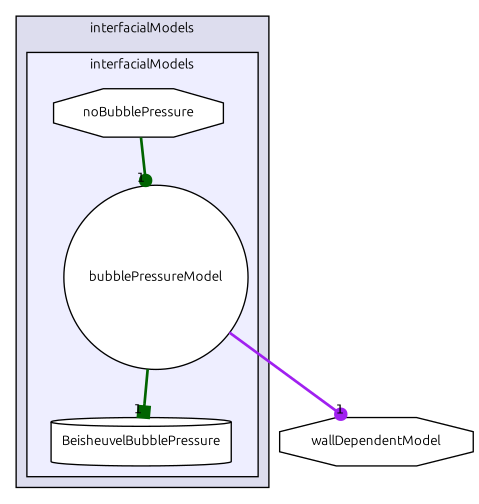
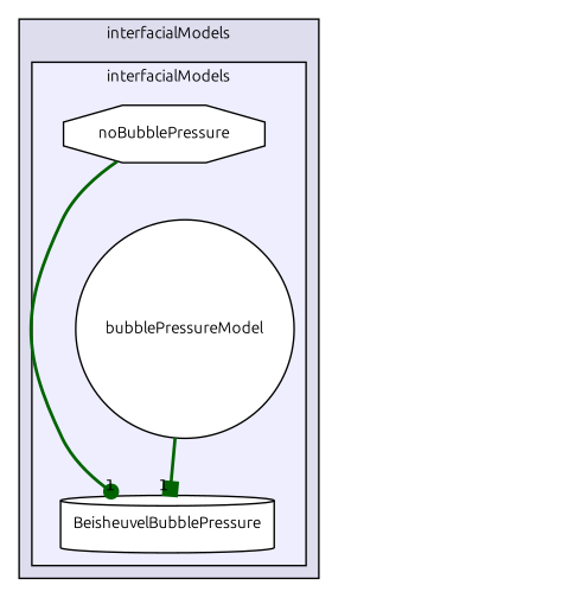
  digraph {
    compound=true
    fontname=Ubuntu
    node [color=black fillcolor=white fontname=Ubuntu fontsize=10 shape=octagon style=filled]
    edge [arrowhead=dot color=darkgreen fontname=Ubuntu headlabel=1 labeldistance=1.5 labelfontname=Helvetica labelfontsize=10 style=bold]
    n1 [label=BeisheuvelBubblePressure shape=cylinder]
    n2 [label=bubblePressureModel shape=circle]
    n3 [label=noBubblePressure]
-   n4 [label=wallDependentModel color="" fillcolor="" style=""]
    subgraph cluster_1 {
      bgcolor="#ddddee"
      fontsize=10
      label=interfacialModels
      pencolor=black
      subgraph cluster_2 {
        bgcolor="#eeeeff"
        fontsize=10
        label=interfacialModels
        pencolor=black
        n1
        n2
        n3
      }
    }
    n2 -> n1 [arrowhead=box]
-   n2 -> n4 [color=purple]
-   n3 -> n2
+   n3 -> n1
  }
